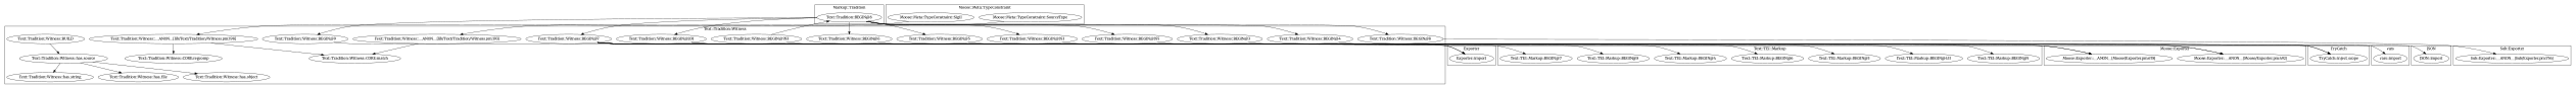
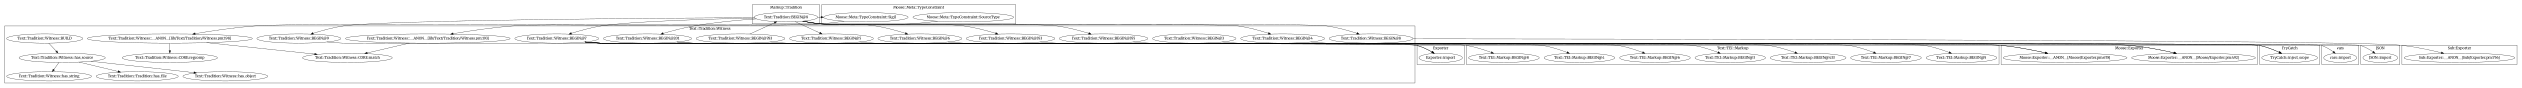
  digraph {
    fontname=Merriweather
    node [fontname=Merriweather]
    edge [fontname=Merriweather]
    "Text::Tradition::Witness::BEGIN@7"
    "Text::Tradition::Witness::BEGIN@783"
    "Text::Tradition::Witness::BEGIN@9"
    "Text::Tradition::Witness::BEGIN@6"
    "Text::Tradition::Witness::CORE:regcomp"
    "Text::Tradition::Witness::BEGIN@355"
    "Text::Tradition::Witness::BEGIN@3"
    "Text::Tradition::Witness::BUILD"
    "Text::Tradition::Witness::BEGIN@4"
    "Text::Tradition::Witness::__ANON__[lib/Text/Tradition/Witness.pm:193]"
    "Text::Tradition::Witness::CORE:match"
    "Text::Tradition::Witness::BEGIN@353"
    "Text::Tradition::Witness::has_string"
-   "Text::Tradition::Witness::has_file"
+   "Text::Tradition::Witness::has_file" [label="Text::Tradition::Tradition::has_file"]
    "Text::Tradition::Witness::BEGIN@5"
    "Text::Tradition::Witness::has_object"
    "Text::Tradition::Witness::has_source"
    "Text::Tradition::Witness::__ANON__[lib/Text/Tradition/Witness.pm:198]"
    "Text::Tradition::Witness::BEGIN@8"
    "Text::Tradition::Witness::BEGIN@201"
    "TryCatch::inject_scope"
    "JSON::import"
    "Exporter::import"
    "Text::Tradition::BEGIN@8"
    "Text::TEI::Markup::BEGIN@7"
    "Text::TEI::Markup::BEGIN@433"
    "Text::TEI::Markup::BEGIN@3"
    "Text::TEI::Markup::BEGIN@6"
    "Text::TEI::Markup::BEGIN@4"
    "Text::TEI::Markup::BEGIN@8"
    "Text::TEI::Markup::BEGIN@5"
    "Moose::Meta::TypeConstraint::Sigil"
    "Moose::Meta::TypeConstraint::SourceType"
    "vars::import"
    "Moose::Exporter::__ANON__[Moose/Exporter.pm:492]"
    "Moose::Exporter::__ANON__[Moose/Exporter.pm:678]"
    "Sub::Exporter::__ANON__[Sub/Exporter.pm:756]"
    subgraph cluster_1 {
      label="Text::Tradition::Witness"
      "Text::Tradition::Witness::BEGIN@7"
      "Text::Tradition::Witness::BEGIN@783"
      "Text::Tradition::Witness::BEGIN@9"
      "Text::Tradition::Witness::BEGIN@6"
      "Text::Tradition::Witness::CORE:regcomp"
      "Text::Tradition::Witness::BEGIN@355"
      "Text::Tradition::Witness::BEGIN@3"
      "Text::Tradition::Witness::BUILD"
      "Text::Tradition::Witness::BEGIN@4"
      "Text::Tradition::Witness::__ANON__[lib/Text/Tradition/Witness.pm:193]"
      "Text::Tradition::Witness::CORE:match"
      "Text::Tradition::Witness::BEGIN@353"
      "Text::Tradition::Witness::has_string"
      "Text::Tradition::Witness::has_file"
      "Text::Tradition::Witness::BEGIN@5"
      "Text::Tradition::Witness::has_object"
      "Text::Tradition::Witness::has_source"
      "Text::Tradition::Witness::__ANON__[lib/Text/Tradition/Witness.pm:198]"
      "Text::Tradition::Witness::BEGIN@8"
      "Text::Tradition::Witness::BEGIN@201"
    }
    subgraph cluster_2 {
      label=TryCatch
      "TryCatch::inject_scope"
    }
    subgraph cluster_3 {
      label=JSON
      "JSON::import"
    }
    subgraph cluster_4 {
      label=Exporter
      "Exporter::import"
    }
    subgraph cluster_5 {
      label="Markup::Tradition"
      "Text::Tradition::BEGIN@8"
    }
    subgraph cluster_6 {
      label="Text::TEI::Markup"
      "Text::TEI::Markup::BEGIN@7"
      "Text::TEI::Markup::BEGIN@433"
      "Text::TEI::Markup::BEGIN@3"
      "Text::TEI::Markup::BEGIN@6"
      "Text::TEI::Markup::BEGIN@4"
      "Text::TEI::Markup::BEGIN@8"
      "Text::TEI::Markup::BEGIN@5"
    }
    subgraph cluster_7 {
      label="Moose::Meta::TypeConstraint"
      "Moose::Meta::TypeConstraint::Sigil"
      "Moose::Meta::TypeConstraint::SourceType"
    }
    subgraph cluster_8 {
      label=vars
      "vars::import"
    }
    subgraph cluster_9 {
      label="Moose::Exporter"
      "Moose::Exporter::__ANON__[Moose/Exporter.pm:492]"
      "Moose::Exporter::__ANON__[Moose/Exporter.pm:678]"
    }
    subgraph cluster_10 {
      label="Sub::Exporter"
      "Sub::Exporter::__ANON__[Sub/Exporter.pm:756]"
    }
    "Text::Tradition::Witness::BEGIN@7" -> "Exporter::import"
    "Text::Tradition::Witness::BEGIN@7" -> "Text::TEI::Markup::BEGIN@7"
    "Text::Tradition::Witness::BEGIN@7" -> "Text::TEI::Markup::BEGIN@433"
    "Text::Tradition::Witness::BEGIN@7" -> "Text::TEI::Markup::BEGIN@3"
    "Text::Tradition::Witness::BEGIN@7" -> "Text::TEI::Markup::BEGIN@6"
    "Text::Tradition::Witness::BEGIN@7" -> "Text::TEI::Markup::BEGIN@4"
    "Text::Tradition::Witness::BEGIN@7" -> "Text::TEI::Markup::BEGIN@8"
    "Text::Tradition::Witness::BEGIN@783" -> "Text::Tradition::BEGIN@8"
    "Text::Tradition::Witness::BEGIN@783" -> "Moose::Exporter::__ANON__[Moose/Exporter.pm:678]"
    "Text::Tradition::Witness::BEGIN@9" -> "Exporter::import"
    "Text::Tradition::Witness::BEGIN@6" -> "Moose::Exporter::__ANON__[Moose/Exporter.pm:492]"
    "Text::Tradition::Witness::BEGIN@355" -> "TryCatch::inject_scope"
    "Text::Tradition::Witness::BEGIN@3" -> "vars::import"
    "Text::Tradition::Witness::BUILD" -> "Text::Tradition::Witness::has_source"
    "Text::Tradition::Witness::BEGIN@4" -> "JSON::import"
    "Text::Tradition::Witness::__ANON__[lib/Text/Tradition/Witness.pm:193]" -> "Text::Tradition::Witness::CORE:match"
    "Text::Tradition::Witness::BEGIN@353" -> "TryCatch::inject_scope"
    "Text::Tradition::Witness::BEGIN@5" -> "Moose::Exporter::__ANON__[Moose/Exporter.pm:492]"
    "Text::Tradition::Witness::has_source" -> "Text::Tradition::Witness::has_string"
    "Text::Tradition::Witness::has_source" -> "Text::Tradition::Witness::has_file"
    "Text::Tradition::Witness::has_source" -> "Text::Tradition::Witness::has_object"
    "Text::Tradition::Witness::__ANON__[lib/Text/Tradition/Witness.pm:198]" -> "Text::Tradition::Witness::CORE:regcomp"
    "Text::Tradition::Witness::__ANON__[lib/Text/Tradition/Witness.pm:198]" -> "Text::Tradition::Witness::CORE:match"
    "Text::Tradition::Witness::BEGIN@8" -> "Sub::Exporter::__ANON__[Sub/Exporter.pm:756]"
    "Text::Tradition::Witness::BEGIN@201" -> "Text::TEI::Markup::BEGIN@5"
    "Text::Tradition::Witness::BEGIN@201" -> "Moose::Exporter::__ANON__[Moose/Exporter.pm:678]"
    "Text::Tradition::BEGIN@8" -> "Text::Tradition::Witness::BEGIN@7"
    "Text::Tradition::BEGIN@8" -> "Text::Tradition::Witness::BEGIN@9"
    "Text::Tradition::BEGIN@8" -> "Text::Tradition::Witness::BEGIN@6"
    "Text::Tradition::BEGIN@8" -> "Text::Tradition::Witness::BEGIN@355"
-   "Text::Tradition::BEGIN@8" -> "Text::Tradition::Witness::BEGIN@3"
+   "Text::Tradition::BEGIN@8" -> "Moose::Meta::TypeConstraint::Sigil"
    "Text::Tradition::BEGIN@8" -> "Text::Tradition::Witness::BEGIN@4"
    "Text::Tradition::BEGIN@8" -> "Text::Tradition::Witness::BEGIN@353"
    "Text::Tradition::BEGIN@8" -> "Text::Tradition::Witness::BEGIN@5"
    "Text::Tradition::BEGIN@8" -> "Text::Tradition::Witness::BEGIN@8"
    "Text::Tradition::BEGIN@8" -> "Text::Tradition::Witness::BEGIN@201"
    "Moose::Meta::TypeConstraint::Sigil" -> "Text::Tradition::Witness::__ANON__[lib/Text/Tradition/Witness.pm:198]"
    "Moose::Meta::TypeConstraint::SourceType" -> "Text::Tradition::Witness::__ANON__[lib/Text/Tradition/Witness.pm:193]"
  }
